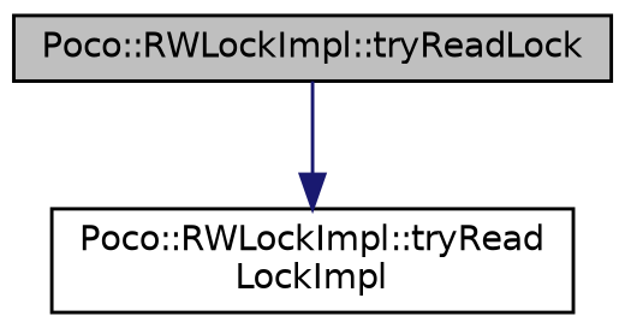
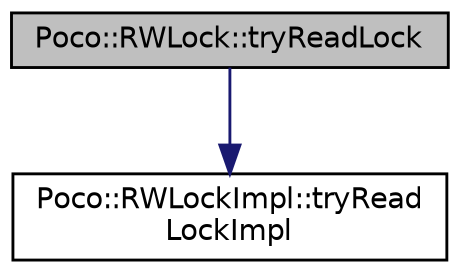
  digraph {
    rankdir=TB
    node [color=black fontname=Helvetica fontsize=10 shape=record style=filled]
-   n1 [fillcolor=grey75 fontcolor=black height=0.2 label="Poco::RWLockImpl::tryReadLock" width=0.4]
+   n1 [fillcolor=grey75 fontcolor=black height=0.2 label="Poco::RWLock::tryReadLock" width=0.4]
    n2 [fillcolor=white height=0.2 label="Poco::RWLockImpl::tryRead\lLockImpl" width=0.4]
    n1 -> n2 [color=midnightblue fontname=Helvetica fontsize=10 labelfontname=Helvetica labelfontsize=10 style=solid]
  }
